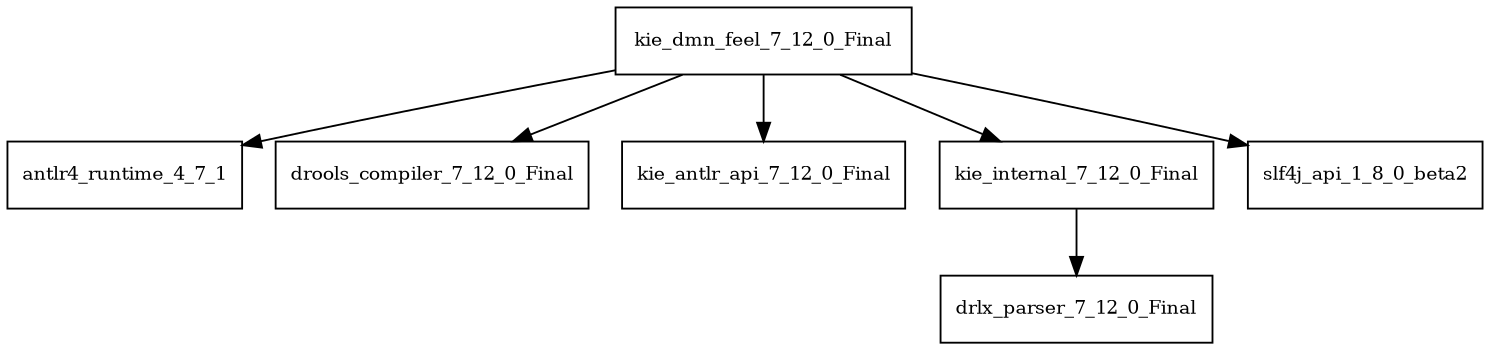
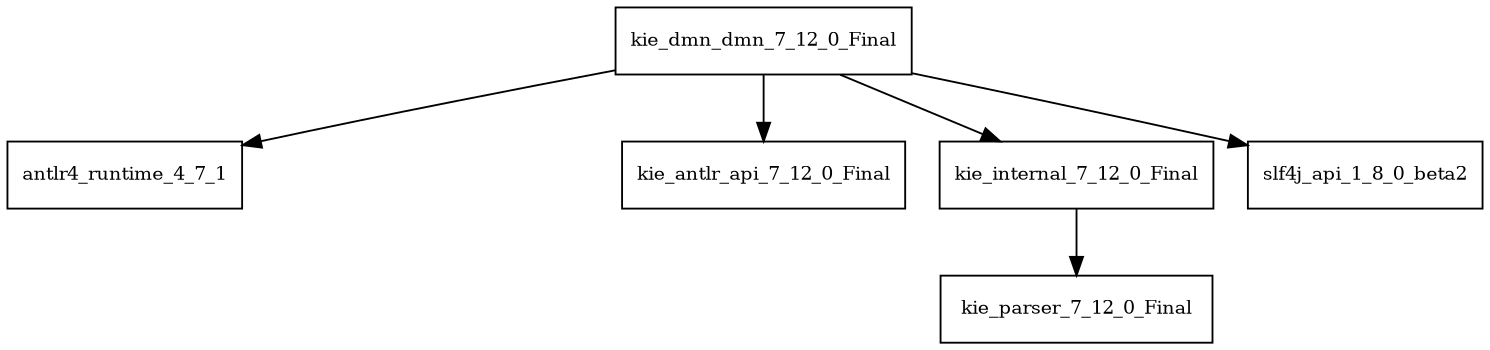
  digraph {
    node [fontsize=10.0 shape=box]
-   kie_dmn_feel_7_12_0_Final
+   kie_dmn_feel_7_12_0_Final [label=kie_dmn_dmn_7_12_0_Final]
    antlr4_runtime_4_7_1
-   drools_compiler_7_12_0_Final
    n4 [label=kie_antlr_api_7_12_0_Final]
    kie_internal_7_12_0_Final
    slf4j_api_1_8_0_beta2
-   drlx_parser_7_12_0_Final
+   drlx_parser_7_12_0_Final [label=kie_parser_7_12_0_Final]
    kie_dmn_feel_7_12_0_Final -> antlr4_runtime_4_7_1
-   kie_dmn_feel_7_12_0_Final -> drools_compiler_7_12_0_Final
    kie_dmn_feel_7_12_0_Final -> n4
    kie_dmn_feel_7_12_0_Final -> kie_internal_7_12_0_Final
    kie_dmn_feel_7_12_0_Final -> slf4j_api_1_8_0_beta2
    kie_internal_7_12_0_Final -> drlx_parser_7_12_0_Final
  }
